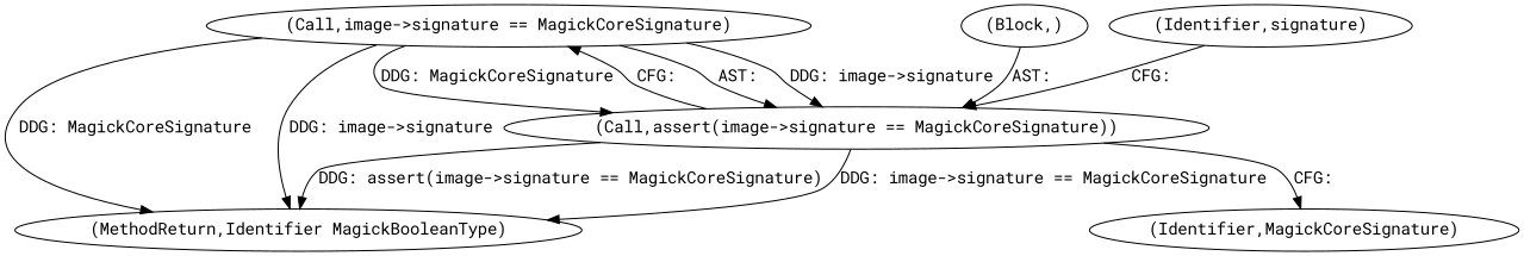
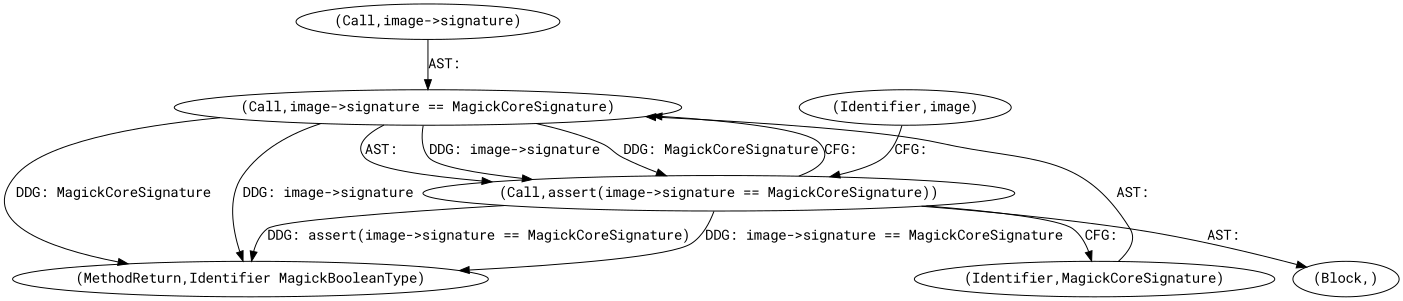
  digraph {
    fontname="Roboto Mono"
    node [fontname="Roboto Mono"]
    edge [fontname="Roboto Mono"]
    n1 [label="(Call,image->signature == MagickCoreSignature)"]
    n2 [label="(Call,assert(image->signature == MagickCoreSignature))"]
    n3 [label="(MethodReturn,Identifier MagickBooleanType)"]
    n4 [label="(Identifier,MagickCoreSignature)"]
    n5 [label="(Block,)"]
-   n7 [label="(Identifier,signature)"]
+   n6 [label="(Call,image->signature)"]
+   n7 [label="(Identifier,image)"]
    n1 -> n2 [label="AST: "]
    n1 -> n2 [label="DDG: image->signature"]
    n1 -> n2 [label="DDG: MagickCoreSignature"]
    n1 -> n3 [label="DDG: MagickCoreSignature"]
    n1 -> n3 [label="DDG: image->signature"]
    n2 -> n1 [label="CFG: "]
    n2 -> n3 [label="DDG: assert(image->signature == MagickCoreSignature)"]
    n2 -> n3 [label="DDG: image->signature == MagickCoreSignature"]
    n2 -> n4 [label="CFG: "]
-   n5 -> n2 [label="AST: "]
+   n2 -> n5 [label="AST: "]
+   n4 -> n1 [label="AST: "]
+   n6 -> n1 [label="AST: "]
    n7 -> n2 [label="CFG: "]
  }
